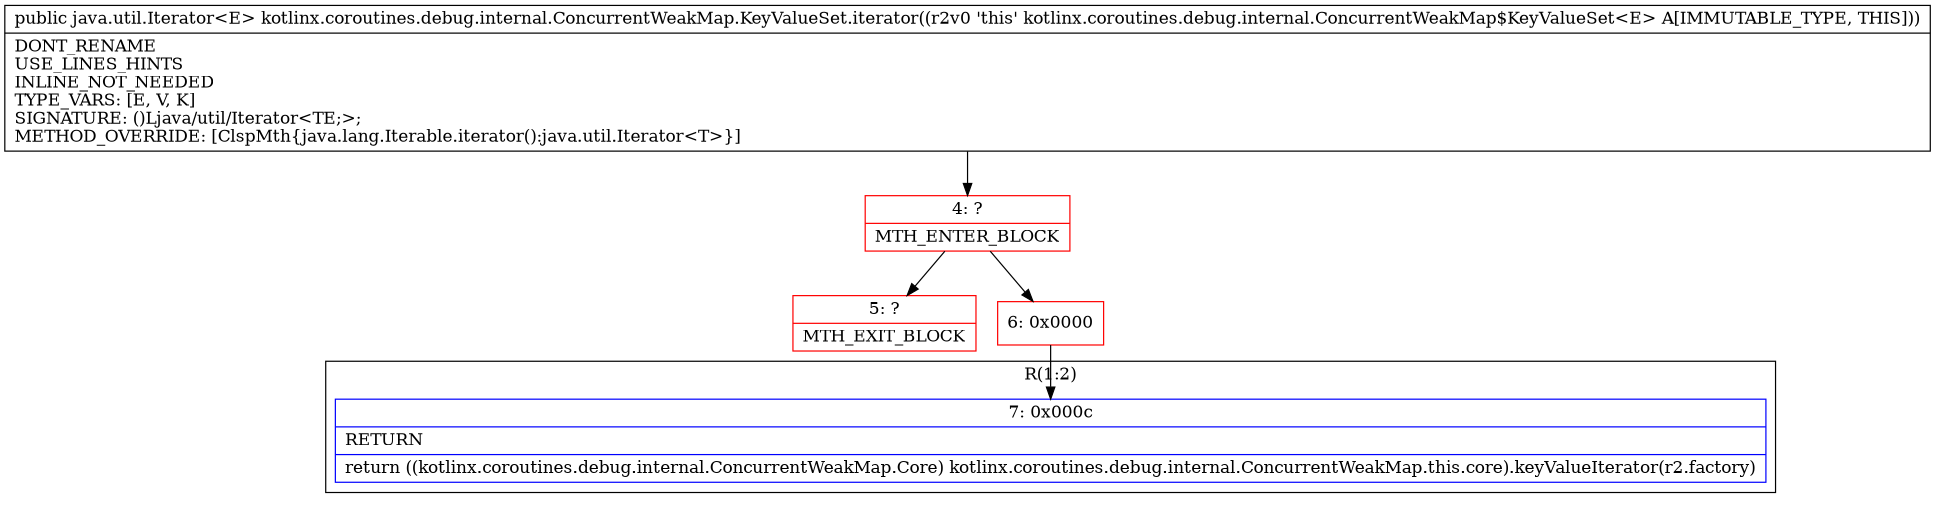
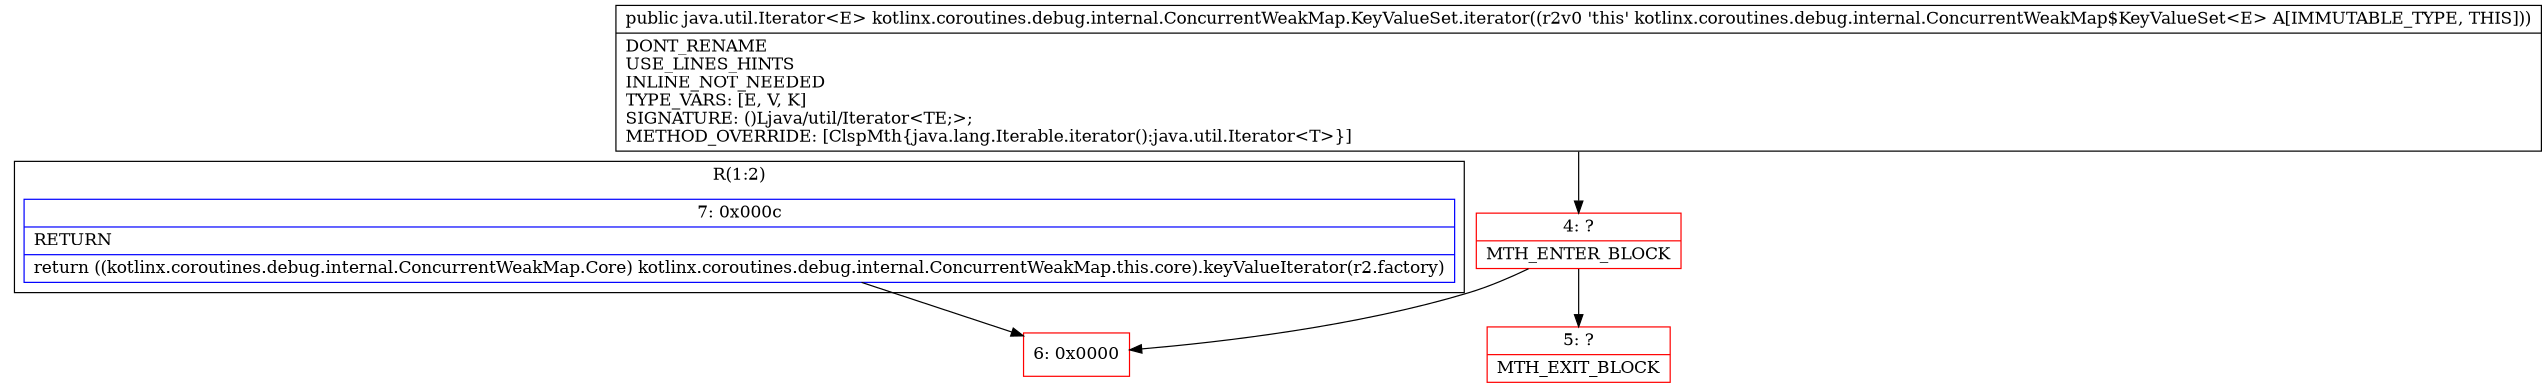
  digraph {
    node [color=red shape=record]
    n1 [color=blue label="{7\:\ 0x000c|RETURN\l|return ((kotlinx.coroutines.debug.internal.ConcurrentWeakMap.Core) kotlinx.coroutines.debug.internal.ConcurrentWeakMap.this.core).keyValueIterator(r2.factory)\l}"]
    n2 [label="{5\:\ ?|MTH_EXIT_BLOCK\l}"]
    n3 [label="{4\:\ ?|MTH_ENTER_BLOCK\l}"]
    n4 [label="{6\:\ 0x0000}"]
    n5 [label="{public java.util.Iterator\<E\> kotlinx.coroutines.debug.internal.ConcurrentWeakMap.KeyValueSet.iterator((r2v0 'this' kotlinx.coroutines.debug.internal.ConcurrentWeakMap$KeyValueSet\<E\> A[IMMUTABLE_TYPE, THIS]))  | DONT_RENAME\lUSE_LINES_HINTS\lINLINE_NOT_NEEDED\lTYPE_VARS: [E, V, K]\lSIGNATURE: ()Ljava\/util\/Iterator\<TE;\>;\lMETHOD_OVERRIDE: [ClspMth\{java.lang.Iterable.iterator():java.util.Iterator\<T\>\}]\l}" color=""]
    subgraph cluster_1 {
      label="R(1:2)"
      n1
    }
    n3 -> n2
    n3 -> n4
-   n4 -> n1
+   n1 -> n4
    n5 -> n3
  }
